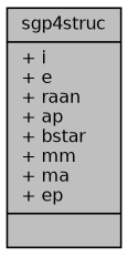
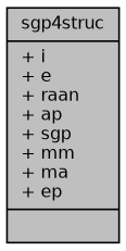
  digraph {
-   n1 [color=black fillcolor=grey75 fontcolor=black fontname=Helvetica fontsize=10 height=0.2 label="{sgp4struc\n|+ i\l+ e\l+ raan\l+ ap\l+ bstar\l+ mm\l+ ma\l+ ep\l|}" shape=record style=filled width=0.4]
+   n1 [color=black fillcolor=grey75 fontcolor=black fontname=Helvetica fontsize=10 height=0.2 label="{sgp4struc\n|+ i\l+ e\l+ raan\l+ ap\l+ sgp\l+ mm\l+ ma\l+ ep\l|}" shape=record style=filled width=0.4]
  }
